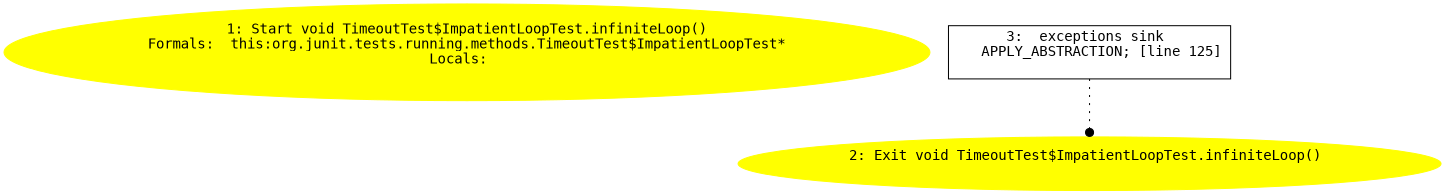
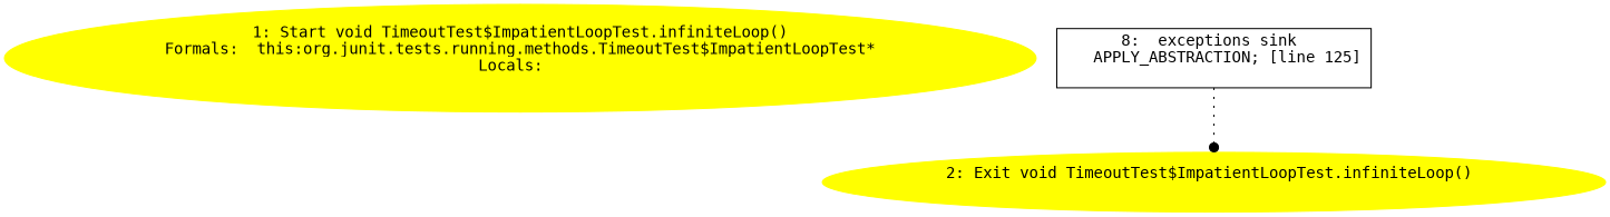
  digraph {
    fontname="DejaVu Sans Mono"
    node [color=yellow style=filled fontname="DejaVu Sans Mono"]
    n1 [label="1: Start void TimeoutTest$ImpatientLoopTest.infiniteLoop()\nFormals:  this:org.junit.tests.running.methods.TimeoutTest$ImpatientLoopTest*\nLocals:  \n  "]
    n2 [label="2: Exit void TimeoutTest$ImpatientLoopTest.infiniteLoop() \n  "]
-   n3 [label="3:  exceptions sink \n   APPLY_ABSTRACTION; [line 125]\n " shape=box color="" style=""]
+   n3 [label="8:  exceptions sink \n   APPLY_ABSTRACTION; [line 125]\n " shape=box color="" style=""]
    n3 -> n2 [style=dotted arrowhead=dot fontname="DejaVu Sans Mono"]
  }
